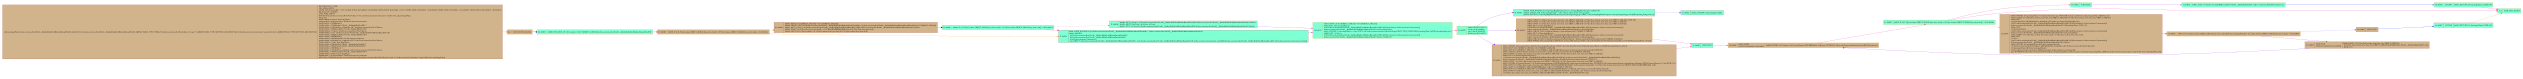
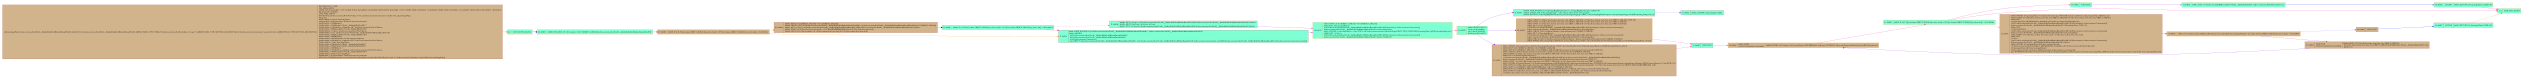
  digraph {
    fontname="EB Garamond"
    rankdir=LR
    node [color=darkorange fillcolor=aquamarine fontname="EB Garamond" shape=record style=filled]
    edge [arrowhead=normal color=deeppink fontname="EB Garamond"]
-   n1 [fillcolor=tan label="{26\:\ ?|MTH_ENTER_BLOCK\l}"]
+   n1 [label="{26\:\ ?|MTH_ENTER_BLOCK\l}"]
    n2 [label="{28\:\ 0x0000|0x0000: INSTANCE_OF  (r0 I:boolean) = (r10 I:??[OBJECT, ARRAY]) kotlinx.coroutines.flow.FlowKt__BuildersKt$asFlow$$inlined$unsafeFlow$5$1 \l}"]
    n3 [fillcolor=tan label="{29\:\ 0x0002|0x0002: IF  (r0 I:??[int, boolean, OBJECT, ARRAY, byte, short, char]) == (0 ??[int, boolean, OBJECT, ARRAY, byte, short, char])  \-\> B:33:0x0014 \l}"]
    n4 [color=brown fillcolor=tan label="{30\:\ 0x0004|0x0004: MOVE  (r0 I:??[OBJECT, ARRAY]) = (r10 I:??[OBJECT, ARRAY]) \l0x0005: CHECK_CAST (r0 I:kotlinx.coroutines.flow.FlowKt__BuildersKt$asFlow$$inlined$unsafeFlow$5$1) = (kotlinx.coroutines.flow.FlowKt__BuildersKt$asFlow$$inlined$unsafeFlow$5$1) (r0 I:??[OBJECT, ARRAY]) \l0x0007: IGET  (r1 I:int) = (r0 I:kotlinx.coroutines.flow.FlowKt__BuildersKt$asFlow$$inlined$unsafeFlow$5$1) kotlinx.coroutines.flow.FlowKt__BuildersKt$asFlow$$inlined$unsafeFlow$5.1.label int \l0x0009: CONST  (r2 I:??[int, float, short, byte, char]) = (\-2147483648(0xffffffff80000000, float:\-0.0) ??[int, float, short, byte, char]) \l0x000b: ARITH  (r1 I:??[int, boolean]) = (r1 I:??[int, boolean, short, byte, char]) & (r2 I:??[int, boolean, short, byte, char]) \l}"]
    n5 [color=brown label="{33\:\ 0x0014|0x0014: NEW_INSTANCE  (r0 I:kotlinx.coroutines.flow.FlowKt__BuildersKt$asFlow$$inlined$unsafeFlow$5$1) =  kotlinx.coroutines.flow.FlowKt__BuildersKt$asFlow$$inlined$unsafeFlow$5$1 \l0x0016: INVOKE  \l  (r0 I:kotlinx.coroutines.flow.FlowKt__BuildersKt$asFlow$$inlined$unsafeFlow$5$1)\l  (r8 I:kotlinx.coroutines.flow.FlowKt__BuildersKt$asFlow$$inlined$unsafeFlow$5)\l  (r10 I:kotlin.coroutines.Continuation)\l type: DIRECT call: kotlinx.coroutines.flow.FlowKt__BuildersKt$asFlow$$inlined$unsafeFlow$5.1.\<init\>(kotlinx.coroutines.flow.FlowKt__BuildersKt$asFlow$$inlined$unsafeFlow$5, kotlin.coroutines.Continuation):void A[MD:(kotlinx.coroutines.flow.FlowKt__BuildersKt$asFlow$$inlined$unsafeFlow$5, kotlin.coroutines.Continuation):void (m)]\l}"]
    n6 [label="{31\:\ 0x000c|0x000c: IF  (r1 I:??[int, boolean, OBJECT, ARRAY, byte, short, char]) == (0 ??[int, boolean, OBJECT, ARRAY, byte, short, char])  \-\> B:33:0x0014 \l}"]
    n7 [label="{34\:\ 0x0019|0x0019: MOVE  (r10 I:??[OBJECT, ARRAY]) = (r0 I:??[OBJECT, ARRAY]) \l0x001a: IGET  (r0 I:java.lang.Object) = \l  (r10 I:kotlinx.coroutines.flow.FlowKt__BuildersKt$asFlow$$inlined$unsafeFlow$5$1 A[D('$continuation' kotlin.coroutines.Continuation)])\l kotlinx.coroutines.flow.FlowKt__BuildersKt$asFlow$$inlined$unsafeFlow$5.1.result java.lang.Object \l0x001c: INVOKE  (r1 I:java.lang.Object) =  type: STATIC call: kotlin.coroutines.intrinsics.IntrinsicsKt.getCOROUTINE_SUSPENDED():java.lang.Object A[MD:():java.lang.Object (m)]\l0x0020: IGET  (r2 I:int) = \l  (r10 I:kotlinx.coroutines.flow.FlowKt__BuildersKt$asFlow$$inlined$unsafeFlow$5$1 A[D('$continuation' kotlin.coroutines.Continuation)])\l kotlinx.coroutines.flow.FlowKt__BuildersKt$asFlow$$inlined$unsafeFlow$5.1.label int  (LINE:105)\l}"]
    n8 [color=brown label="{32\:\ 0x000e|0x000e: IGET  (r10 I:int) = (r0 I:kotlinx.coroutines.flow.FlowKt__BuildersKt$asFlow$$inlined$unsafeFlow$5$1) kotlinx.coroutines.flow.FlowKt__BuildersKt$asFlow$$inlined$unsafeFlow$5.1.label int \l0x0010: ARITH  (r10 I:int) = (r10 I:int) \- (r2 I:int) \l0x0011: IPUT  (r10 I:int), (r0 I:kotlinx.coroutines.flow.FlowKt__BuildersKt$asFlow$$inlined$unsafeFlow$5$1) kotlinx.coroutines.flow.FlowKt__BuildersKt$asFlow$$inlined$unsafeFlow$5.1.label int \l}"]
    n9 [label="{35\:\ 0x0022|0x0022: SWITCH  (r2 I:??)\l case 0: goto B:39:0x003c\l case 1: goto B:38:0x002d\l default: goto B:36:0x0025 \l}"]
    n10 [color=brown label="{36\:\ 0x0025|0x0025: NEW_INSTANCE  (r9 I:java.lang.IllegalStateException) =  java.lang.IllegalStateException  (LINE:109)\l0x0027: CONST_STR  (r10 I:java.lang.String) =  \"call to 'resume' before 'invoke' with coroutine\" \l0x0029: INVOKE  (r9 I:java.lang.IllegalStateException), (r10 I:java.lang.String) type: DIRECT call: java.lang.IllegalStateException.\<init\>(java.lang.String):void A[MD:(java.lang.String):void (c)]\l}"]
    n11 [fillcolor=tan label="{38\:\ 0x002d|0x002d: CONST  (r9 I:??[int, float, boolean, short, byte, char, OBJECT, ARRAY]) = (0 ??[int, float, boolean, short, byte, char, OBJECT, ARRAY])  (LINE:105)\l0x002e: CONST  (r2 I:??[int, float, boolean, short, byte, char, OBJECT, ARRAY]) = (0 ??[int, float, boolean, short, byte, char, OBJECT, ARRAY]) \l0x002f: CONST  (r3 I:??[int, float, boolean, short, byte, char, OBJECT, ARRAY]) = (0 ??[int, float, boolean, short, byte, char, OBJECT, ARRAY]) \l0x0030: IGET  (r4 I:java.lang.Object) = \l  (r10 I:kotlinx.coroutines.flow.FlowKt__BuildersKt$asFlow$$inlined$unsafeFlow$5$1 A[D('$continuation' kotlin.coroutines.Continuation)])\l kotlinx.coroutines.flow.FlowKt__BuildersKt$asFlow$$inlined$unsafeFlow$5.1.L$1 java.lang.Object \l0x0032: CHECK_CAST (r4 I:java.util.Iterator) = (java.util.Iterator) (r4 I:??[OBJECT, ARRAY]) \l0x0034: IGET  (r5 I:java.lang.Object) = \l  (r10 I:kotlinx.coroutines.flow.FlowKt__BuildersKt$asFlow$$inlined$unsafeFlow$5$1 A[D('$continuation' kotlin.coroutines.Continuation)])\l kotlinx.coroutines.flow.FlowKt__BuildersKt$asFlow$$inlined$unsafeFlow$5.1.L$0 java.lang.Object \l0x0036: CHECK_CAST (r5 I:kotlinx.coroutines.flow.FlowCollector) = (kotlinx.coroutines.flow.FlowCollector) (r5 I:??[OBJECT, ARRAY]) \l0x0038: INVOKE  (r0 I:java.lang.Object A[D('$result' java.lang.Object)]) type: STATIC call: kotlin.ResultKt.throwOnFailure(java.lang.Object):void A[MD:(java.lang.Object):void (m)]\l}"]
    n12 [color=brown fillcolor=tan label="{39\:\ 0x003c|0x003c: INVOKE  (r0 I:java.lang.Object A[D('$result' java.lang.Object)]) type: STATIC call: kotlin.ResultKt.throwOnFailure(java.lang.Object):void A[MD:(java.lang.Object):void (m)]\l0x003f: MOVE  (r2 I:??[OBJECT, ARRAY]) = (r8 I:??[OBJECT, ARRAY]) \l0x0040: MOVE  (r3 I:??[OBJECT, ARRAY]) = (r10 I:??[OBJECT, ARRAY] A[D('$continuation' kotlin.coroutines.Continuation)])  (LINE:108)\l0x0041: CHECK_CAST (r3 I:kotlin.coroutines.Continuation) = (kotlin.coroutines.Continuation) (r3 I:??[OBJECT, ARRAY]) \l0x0043: CONST  (r3 I:??[int, float, boolean, short, byte, char, OBJECT, ARRAY]) = (0 ??[int, float, boolean, short, byte, char, OBJECT, ARRAY]) \l0x0044: IGET  (r2 I:kotlin.sequences.Sequence) = \l  (r2 I:kotlinx.coroutines.flow.FlowKt__BuildersKt$asFlow$$inlined$unsafeFlow$5 A[D('this' kotlinx.coroutines.flow.FlowKt__BuildersKt$asFlow$$inlined$unsafeFlow$5)])\l kotlinx.coroutines.flow.FlowKt__BuildersKt$asFlow$$inlined$unsafeFlow$5.$this_asFlow$inlined kotlin.sequences.Sequence  (LINE:113)\l0x0046: CONST  (r4 I:??[int, float, boolean, short, byte, char, OBJECT, ARRAY]) = (0 ??[int, float, boolean, short, byte, char, OBJECT, ARRAY]) \l0x0047: INVOKE  (r5 I:java.util.Iterator) = (r2 I:kotlin.sequences.Sequence A[D('$this$forEach$iv' kotlin.sequences.Sequence)]) type: INTERFACE call: kotlin.sequences.Sequence.iterator():java.util.Iterator A[MD:():java.util.Iterator\<T\> (m)] (LINE:114)\l0x004b: MOVE  (r2 I:??[int, float, boolean, short, byte, char, OBJECT, ARRAY] A[D('$this$forEach$iv' kotlin.sequences.Sequence)]) = (r4 I:??[int, float, boolean, short, byte, char, OBJECT, ARRAY] A[D('$i$f$forEach' int)]) \l0x004c: MOVE  (r4 I:??[OBJECT, ARRAY] A[D('$i$f$forEach' int)]) = (r5 I:??[OBJECT, ARRAY]) \l0x004d: MOVE  (r5 I:??[OBJECT, ARRAY]) = (r9 I:??[OBJECT, ARRAY] A[D('$this$asFlow_u24lambda_u2d7' kotlinx.coroutines.flow.FlowCollector)]) \l0x004e: MOVE  (r9 I:??[int, float, boolean, short, byte, char, OBJECT, ARRAY] A[D('$this$asFlow_u24lambda_u2d7' kotlinx.coroutines.flow.FlowCollector)]) = \l  (r3 I:??[int, float, boolean, short, byte, char, OBJECT, ARRAY] A[D('$i$a$\-unsafeFlow\-FlowKt__BuildersKt$asFlow$5' int)])\l \l}"]
    n13 [color=brown label="{37\:\ 0x002c|0x002c: THROW  (r9 I:java.lang.Throwable) \l}"]
    n14 [color=brown label="{51\:\ 0x004f|SYNTHETIC\l}"]
    n15 [label="{27\:\ ?|MTH_EXIT_BLOCK\l}"]
    n16 [fillcolor=tan label="{40\:\ 0x004f|LOOP_START\lLOOP:0: B:40:0x004f\-\>B:45:0x0068\l|0x004f: INVOKE  (r3 I:boolean) = (r4 I:java.util.Iterator A[D('$i$f$forEach' int)]) type: INTERFACE call: java.util.Iterator.hasNext():boolean A[MD:():boolean (c)]\l}"]
    n17 [label="{41\:\ 0x0053|0x0053: IF  (r3 I:??[int, boolean, OBJECT, ARRAY, byte, short, char]) == (0 ??[int, boolean, OBJECT, ARRAY, byte, short, char])  \-\> B:49:0x006a \l}"]
    n18 [color=brown fillcolor=tan label="{42\:\ 0x0055|0x0055: INVOKE  (r3 I:java.lang.Object) = (r4 I:java.util.Iterator) type: INTERFACE call: java.util.Iterator.next():java.lang.Object A[MD:():E (c)]\l0x0059: CONST  (r6 I:??[int, float, boolean, short, byte, char, OBJECT, ARRAY]) = (0 ??[int, float, boolean, short, byte, char, OBJECT, ARRAY]) \l0x005a: IPUT  \l  (r5 I:java.lang.Object A[D('$this$asFlow_u24lambda_u2d7' kotlinx.coroutines.flow.FlowCollector)])\l  (r10 I:kotlinx.coroutines.flow.FlowKt__BuildersKt$asFlow$$inlined$unsafeFlow$5$1 A[D('$continuation' kotlin.coroutines.Continuation)])\l kotlinx.coroutines.flow.FlowKt__BuildersKt$asFlow$$inlined$unsafeFlow$5.1.L$0 java.lang.Object  (LINE:115)\l0x005c: IPUT  \l  (r4 I:java.lang.Object)\l  (r10 I:kotlinx.coroutines.flow.FlowKt__BuildersKt$asFlow$$inlined$unsafeFlow$5$1 A[D('$continuation' kotlin.coroutines.Continuation)])\l kotlinx.coroutines.flow.FlowKt__BuildersKt$asFlow$$inlined$unsafeFlow$5.1.L$1 java.lang.Object \l0x005e: CONST  (r7 I:??[boolean, int, float, short, byte, char]) = (1 ??[boolean, int, float, short, byte, char]) \l0x005f: IPUT  \l  (r7 I:int)\l  (r10 I:kotlinx.coroutines.flow.FlowKt__BuildersKt$asFlow$$inlined$unsafeFlow$5$1 A[D('$continuation' kotlin.coroutines.Continuation)])\l kotlinx.coroutines.flow.FlowKt__BuildersKt$asFlow$$inlined$unsafeFlow$5.1.label int \l0x0061: INVOKE  (r3 I:java.lang.Object A[D('value' java.lang.Object)]) = \l  (r5 I:kotlinx.coroutines.flow.FlowCollector A[D('$this$asFlow_u24lambda_u2d7' kotlinx.coroutines.flow.FlowCollector)])\l  (r3 I:java.lang.Object A[D('value' java.lang.Object)])\l  (r10 I:kotlin.coroutines.Continuation A[D('$continuation' kotlin.coroutines.Continuation)])\l type: INTERFACE call: kotlinx.coroutines.flow.FlowCollector.emit(java.lang.Object, kotlin.coroutines.Continuation):java.lang.Object A[MD:(T, kotlin.coroutines.Continuation\<? super kotlin.Unit\>):java.lang.Object (m)]\l}"]
    n19 [label="{49\:\ 0x006a|SYNTHETIC\l}"]
    n20 [fillcolor=tan label="{43\:\ 0x0065|0x0065: IF  (r3 I:??[int, boolean, OBJECT, ARRAY, byte, short, char] A[D('value' java.lang.Object)]) != (r1 I:??[int, boolean, OBJECT, ARRAY, byte, short, char])  \-\> B:45:0x0068 \l}"]
    n21 [label="{47\:\ 0x006a|0x006c: SGET  (r9 I:kotlin.Unit A[D('$i$a$\-unsafeFlow\-FlowKt__BuildersKt$asFlow$5' int)]) =  kotlin.Unit.INSTANCE kotlin.Unit \l}"]
    n22 [color=brown fillcolor=tan label="{45\:\ 0x0068|LOOP_END\lLOOP:0: B:40:0x004f\-\>B:45:0x0068\l|0x0068: MOVE  (r3 I:??[int, float, boolean, short, byte, char, OBJECT, ARRAY]) = \l  (r6 I:??[int, float, boolean, short, byte, char, OBJECT, ARRAY] A[D('$i$a$\-forEach\-FlowKt__BuildersKt$asFlow$5$1' int)])\l  (LINE:115)\l}"]
    n23 [color=brown fillcolor=tan label="{50\:\ 0x0067|SYNTHETIC\l}"]
    n24 [color=brown label="{44\:\ 0x0067|RETURN\l|0x0067: RETURN  (r1 I:java.lang.Object)  (LINE:105)\l}"]
    n25 [label="{48\:\ 0x006e|RETURN\l|0x006e: RETURN  (r9 I:java.lang.Object)  (LINE:109)\l}"]
    n26 [color=brown fillcolor=tan label="{public java.lang.Object kotlinx.coroutines.flow.FlowKt__BuildersKt$asFlow$$inlined$unsafeFlow$5.collect((r8 'this' I:kotlinx.coroutines.flow.FlowKt__BuildersKt$asFlow$$inlined$unsafeFlow$5 A[IMMUTABLE_TYPE, THIS]), (r9 I:kotlinx.coroutines.flow.FlowCollector\<? super T\> A[IMMUTABLE_TYPE, METHOD_ARGUMENT]), (r10 I:kotlin.coroutines.Continuation\<? super kotlin.Unit\> A[IMMUTABLE_TYPE, METHOD_ARGUMENT]))  | INCONSISTENT_CODE\lUSE_LINES_HINTS\lCROSS_EDGE: B:44:0x0067 \-\> B:27:?, BACK_EDGE: B:45:0x0068 \-\> B:40:0x004f, CROSS_EDGE: B:48:0x006e \-\> B:27:?, CROSS_EDGE: B:39:0x003c \-\> B:40:0x004f, CROSS_EDGE: B:33:0x0014 \-\> B:34:0x0019, CROSS_EDGE: B:29:0x0002 \-\> B:33:0x0014\lINLINE_NOT_NEEDED\lTYPE_VARS: EMPTY\lSIGNATURE: (Lkotlinx\/coroutines\/flow\/FlowCollector\<\-TT;\>;Lkotlin\/coroutines\/Continuation\<\-Lkotlin\/Unit;\>;)Ljava\/lang\/Object;\lDebug Info:\l  0x001c\-0x0025: r0 '$result' Ljava\/lang\/Object;\l  0x001a\-0x0025: r10 '$continuation' Lkotlin\/coroutines\/Continuation;\l  0x002f\-0x003c: r2 '$i$f$forEach' I\l  0x0030\-0x003c: r3 '$i$a$\-forEach\-FlowKt__BuildersKt$asFlow$5$1' I\l  0x0038\-0x003c: r5 '$this$asFlow_u24lambda_u2d7' Lkotlinx\/coroutines\/flow\/FlowCollector;\l  0x002e\-0x003c: r9 '$i$a$\-unsafeFlow\-FlowKt__BuildersKt$asFlow$5' I\l  0x0040\-0x0043: r9 'collector' Lkotlinx\/coroutines\/flow\/FlowCollector;\l  0x0040\-0x0046: r2 'this' Lkotlinx\/coroutines\/flow\/FlowKt__BuildersKt$asFlow$$inlined$unsafeFlow$5;\l  0x0044\-0x004f: r3 '$i$a$\-unsafeFlow\-FlowKt__BuildersKt$asFlow$5' I\l  0x0047\-0x004f: r4 '$i$f$forEach' I\l  0x0046\-0x004f: r2 '$this$forEach$iv' Lkotlin\/sequences\/Sequence;\l  0x0043\-0x004f: r9 '$this$asFlow_u24lambda_u2d7' Lkotlinx\/coroutines\/flow\/FlowCollector;\l  0x0059\-0x0065: r3 'value' Ljava\/lang\/Object;\l  0x005a\-0x0069: r6 '$i$a$\-forEach\-FlowKt__BuildersKt$asFlow$5$1' I\l  0x0069\-0x006a: r3 '$i$a$\-forEach\-FlowKt__BuildersKt$asFlow$5$1' I\l  0x004f\-0x006b: r2 '$i$f$forEach' I\l  0x004f\-0x006c: r5 '$this$asFlow_u24lambda_u2d7' Lkotlinx\/coroutines\/flow\/FlowCollector;\l  0x004f\-0x006c: r9 '$i$a$\-unsafeFlow\-FlowKt__BuildersKt$asFlow$5' I\l  0x002d\-0x0077: r0 '$result' Ljava\/lang\/Object;\l  0x002d\-0x0077: r10 '$continuation' Lkotlin\/coroutines\/Continuation;\lMETHOD_OVERRIDE: [kotlinx.coroutines.flow.Flow.collect(kotlinx.coroutines.flow.FlowCollector\<? super T\>, kotlin.coroutines.Continuation\<? super kotlin.Unit\>):java.lang.Object]\l}"]
    n1 -> n2 [arrowhead=box color=blue]
    n2 -> n3 [arrowhead=box]
    n3 -> n4 [arrowhead=box color=darkorange style=dashed]
    n3 -> n5 [arrowhead=box color=darkorange]
    n4 -> n6 [arrowhead=box color=blue]
    n5 -> n7 [color=purple]
    n6 -> n5 [arrowhead=box]
    n6 -> n8 [style=dashed]
    n7 -> n9
    n8 -> n7 [color=purple]
    n9 -> n10 [arrowhead=box color=purple]
    n9 -> n11 [arrowhead=box color=purple]
    n9 -> n12 [arrowhead=box color=purple]
    n10 -> n13 [color=blue]
    n11 -> n14
    n12 -> n14
    n14 -> n16 [color=purple]
    n16 -> n17
    n17 -> n15 [arrowhead=box]
    n17 -> n18 [color=darkorange style=dashed]
    n17 -> n19
    n18 -> n20 [color=blue]
    n19 -> n21 [color=purple]
    n20 -> n22 [color=purple]
    n20 -> n23 [color=blue style=dashed]
    n21 -> n25 [color=blue]
    n22 -> n16 [arrowhead=box color=purple]
    n23 -> n24 [color=blue]
    n24 -> n15 [arrowhead=box color=darkorange]
    n25 -> n15 [arrowhead=box]
    n26 -> n1 [arrowhead=box color=darkorange]
  }
